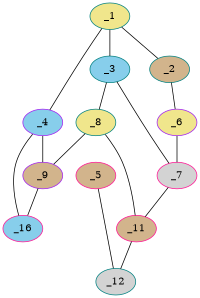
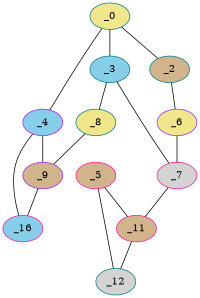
  graph {
    node [charge=0 chem=1 color=teal fillcolor=tan style=filled symbol="C  " x=2.1045]
    edge [valence=1]
-   _1 [fillcolor=khaki x=3.5827 y=-0.8088]
+   _1 [fillcolor=khaki x=3.5827 y=-0.8088 label=_0]
    _2 [x=5.3147 y=0.1912]
    _3 [fillcolor=skyblue x=3.0827 y=0.0572]
    _4 [color=purple fillcolor=skyblue x=2.9135 y=-1.5519]
    _6 [color=purple fillcolor=khaki x=4.8369 y=2.1397]
    _7 [color=deeppink fillcolor=lightgrey x=5.5735 y=1.1571]
    _8 [fillcolor=khaki y=-0.1507]
    _9 [color=purple x=2 y=-1.1452]
    n9 [chem=2 color=deeppink fillcolor=skyblue label=_16 symbol="O  " y=-2.1397]
    _5 [color=deeppink x=7.1467 y=-0.5676]
    _11 [color=deeppink x=7.4055 y=0.3983]
    _12 [chem=2 fillcolor=lightgrey symbol="O  " x=8.1126 y=-0.3088]
    _1 -- _2
    _1 -- _3
    _1 -- _4
    _2 -- _6
    _3 -- _7
    _3 -- _8
    _4 -- _9
    _4 -- n9
    _6 -- _7
    _7 -- _11
    _8 -- _9
    _9 -- n9
-   _8 -- _11
+   _5 -- _11
    _5 -- _12
    _11 -- _12
  }
